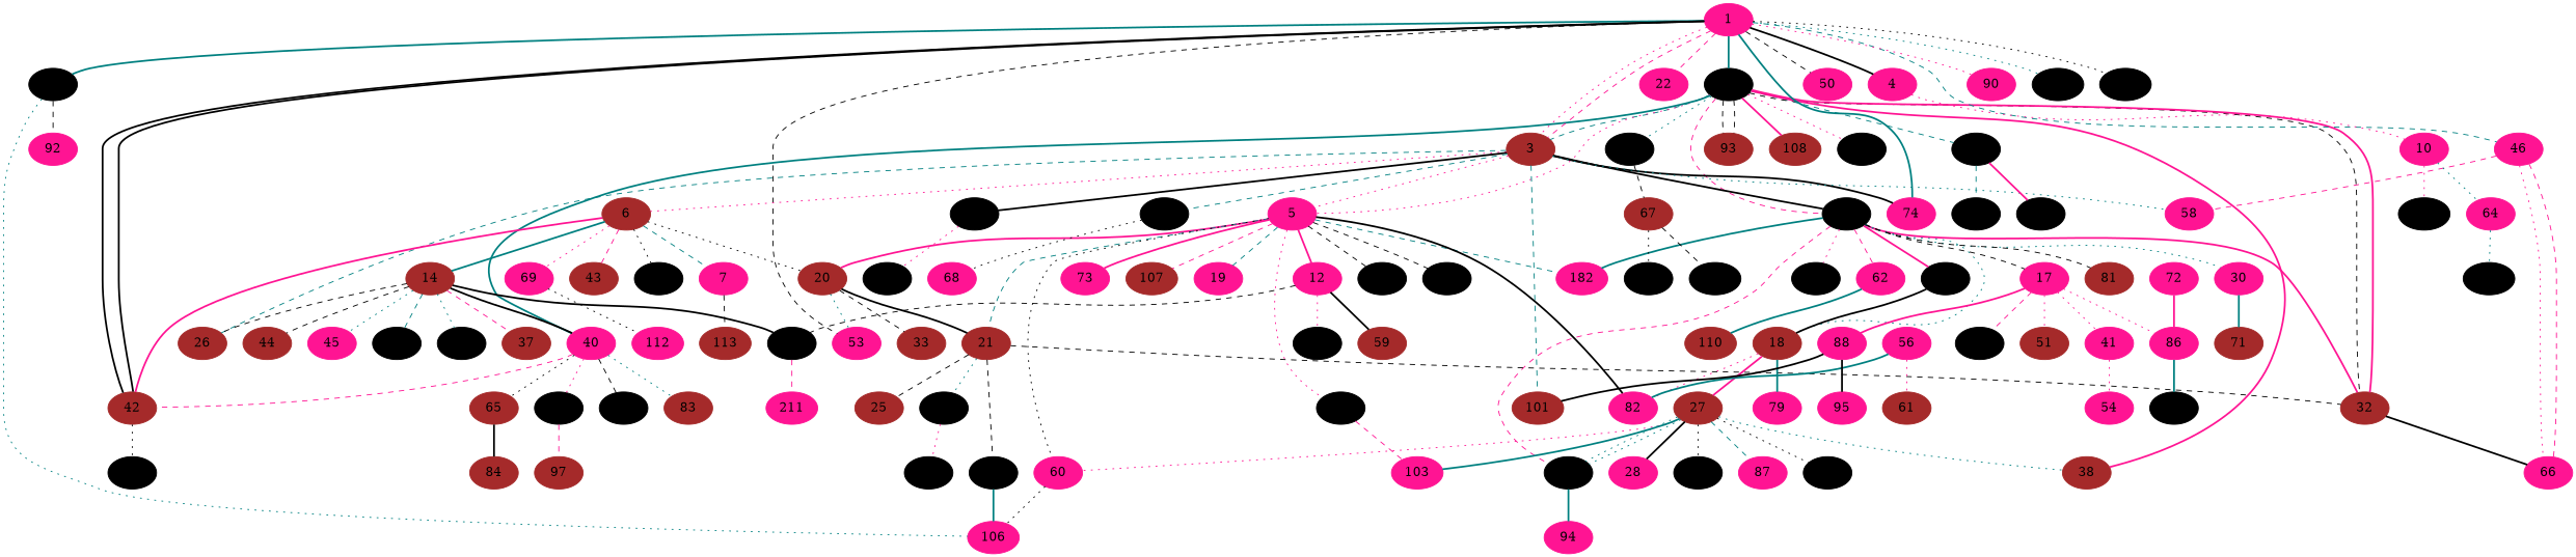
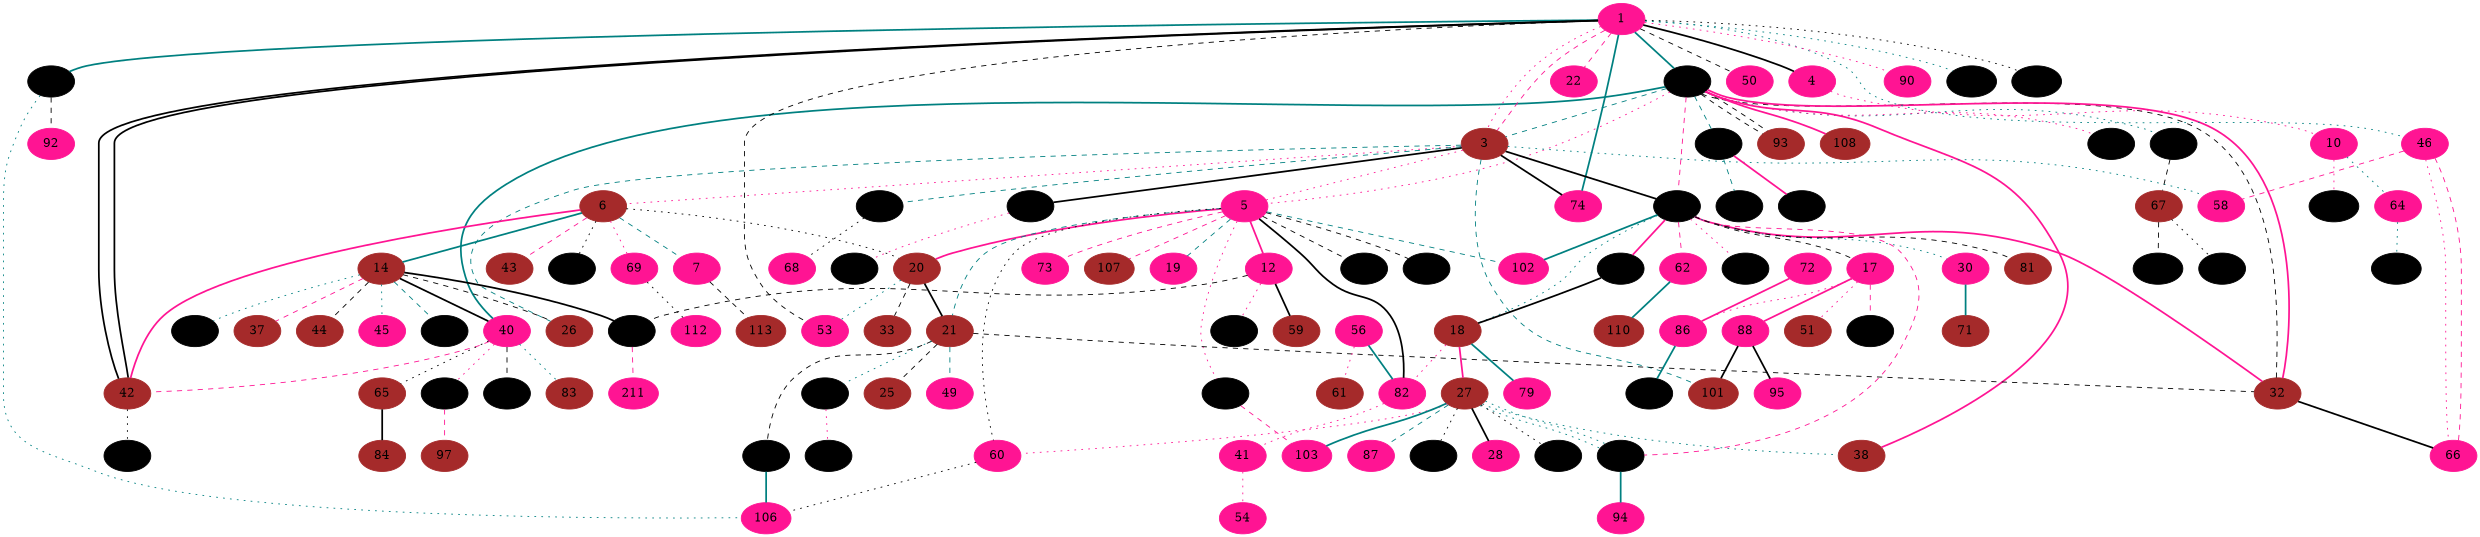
  graph {
    node [color=deeppink style=filled]
    edge [color=deeppink style=dotted]
    2 [color=black]
    1
    3 [color=brown]
    4
    15 [color=black]
    22
    42 [color=brown]
    46
    50
    53
    74
    90
    104 [color=black]
    105 [color=black]
    5
    8 [color=black]
    9 [color=black]
    24 [color=black]
    32 [color=brown]
    35 [color=black]
    38 [color=brown]
    40
    93 [color=brown]
    108 [color=brown]
    6 [color=brown]
    13 [color=black]
    26 [color=brown]
    39 [color=black]
    58
    101 [color=brown]
    10
    92
    106
    77 [color=black]
    66
    12
    19
    20 [color=brown]
    21 [color=brown]
    34 [color=black]
    55 [color=black]
    60
    70 [color=black]
    73
-   102 [label=182]
+   102
    107 [color=brown]
    82
    76 [color=black]
    99 [color=black]
    11 [color=black]
    17
    18 [color=brown]
    30
    52 [color=black]
    62
    78 [color=black]
    81 [color=brown]
    67 [color=brown]
    65 [color=brown]
    80 [color=black]
    83 [color=brown]
    96 [color=black]
    7
    14 [color=brown]
    43 [color=brown]
    63 [color=black]
    69
    29 [color=black]
    68
    64
    109 [color=black]
    16 [color=black]
    36 [color=black]
    59 [color=brown]
    33 [color=brown]
    23 [color=black]
    25 [color=brown]
    47 [color=black]
+   49
    56
    61 [color=brown]
    103
    113 [color=brown]
    37 [color=brown]
    44 [color=brown]
    45
    48 [color=black]
    91 [color=black]
    112
    31 [color=black]
    41
    51 [color=brown]
    88
    86
    27 [color=brown]
    79
    71 [color=brown]
    110 [color=brown]
    94
    100 [color=black]
    n101 [label=211]
    54
    72
    95
    28
    75 [color=black]
    87
    89 [color=black]
    57 [color=black]
    85 [color=black]
    114 [color=black]
    84 [color=brown]
    97 [color=brown]
    98 [color=black]
    2 -- 3 [color=teal style=dashed]
    2 -- 5
    2 -- 8 [color=teal style=dashed]
    2 -- 9 [style=dashed]
    2 -- 24 [color=teal]
    2 -- 32 [color=black style=dashed]
    2 -- 32 [style=bold]
    2 -- 35
    2 -- 38 [style=bold]
    2 -- 40 [color=teal style=bold]
    2 -- 93 [color=black style=dashed]
    2 -- 93 [color=black style=dashed]
    2 -- 108 [style=bold]
    1 -- 2 [color=teal style=bold]
    1 -- 3
    1 -- 3 [style=dashed]
    1 -- 4 [color=black style=bold]
    1 -- 15 [color=teal style=bold]
    1 -- 22 [style=dashed]
    1 -- 42 [color=black style=bold]
    1 -- 42 [color=black style=bold]
-   1 -- 46 [color=teal style=dashed]
+   1 -- 46 [color=teal]
    1 -- 50 [color=black style=dashed]
    1 -- 53 [color=black style=dashed]
    1 -- 74 [color=teal style=bold]
    1 -- 90
    1 -- 104 [color=teal]
    1 -- 105 [color=black]
    3 -- 74 [color=black style=bold]
    3 -- 5
    3 -- 9 [color=black style=bold]
    3 -- 6
    3 -- 13 [color=black style=bold]
    3 -- 26 [color=teal style=dashed]
    3 -- 39 [color=teal style=dashed]
    3 -- 58 [color=teal]
    3 -- 101 [color=teal style=dashed]
    4 -- 10
    15 -- 92 [color=black style=dashed]
    15 -- 106 [color=teal]
    42 -- 77 [color=black]
    46 -- 58 [style=dashed]
    46 -- 66
    46 -- 66 [style=dashed]
    5 -- 12 [style=bold]
    5 -- 19 [color=teal style=dashed]
    5 -- 20 [style=bold]
    5 -- 21 [color=teal style=dashed]
    5 -- 34 [color=black style=dashed]
    5 -- 55 [color=black style=dashed]
    5 -- 60 [color=black]
    5 -- 70
-   5 -- 73 [style=bold]
+   5 -- 73 [style=dashed]
    5 -- 102 [color=teal style=dashed]
    5 -- 107 [style=dashed]
    5 -- 82 [color=black style=bold]
    8 -- 76 [style=bold]
    8 -- 99 [color=teal style=dashed]
    9 -- 32 [style=bold]
    9 -- 102 [color=teal style=bold]
    9 -- 11 [style=bold]
    9 -- 17 [color=black style=dashed]
    9 -- 18 [color=teal]
    9 -- 30 [color=teal]
    9 -- 52
    9 -- 62 [style=dashed]
    9 -- 78 [style=dashed]
    9 -- 81 [color=black style=dashed]
    24 -- 67 [color=black style=dashed]
    32 -- 66 [color=black style=bold]
    40 -- 42 [style=dashed]
    40 -- 65 [color=black]
    40 -- 80 [color=black style=dashed]
    40 -- 83 [color=teal]
    40 -- 96
    6 -- 42 [style=bold]
    6 -- 20 [color=black]
    6 -- 7 [color=teal style=dashed]
    6 -- 14 [color=teal style=bold]
    6 -- 43 [style=dashed]
    6 -- 63 [color=black]
    6 -- 69
    13 -- 29
    39 -- 68 [color=black]
    10 -- 64 [color=teal]
    10 -- 109
    12 -- 16
    12 -- 36 [color=black style=dashed]
    12 -- 59 [color=black style=bold]
    20 -- 53 [color=teal]
    20 -- 21 [color=black style=bold]
    20 -- 33 [color=black style=dashed]
    21 -- 32 [color=black style=dashed]
    21 -- 23 [color=black style=dashed]
    21 -- 25 [color=black style=dashed]
    21 -- 47 [color=teal]
+   21 -- 49 [color=teal style=dashed]
    60 -- 106 [color=black]
    70 -- 103 [style=dashed]
    11 -- 18 [color=black style=bold]
    17 -- 31 [style=dashed]
-   17 -- 41
+   82 -- 41
    17 -- 51
    17 -- 88 [style=bold]
    17 -- 86
    18 -- 82
    18 -- 27 [style=bold]
    18 -- 79 [color=teal style=bold]
    30 -- 71 [color=teal style=bold]
    62 -- 110 [color=teal style=bold]
    78 -- 94 [color=teal style=bold]
    67 -- 85 [color=black]
    67 -- 114 [color=black style=dashed]
    65 -- 84 [color=black style=bold]
    96 -- 97 [style=dashed]
    7 -- 113 [color=black style=dashed]
    14 -- 40 [color=black style=bold]
    14 -- 26 [color=black style=dashed]
    14 -- 36 [color=black style=bold]
    14 -- 37 [style=dashed]
    14 -- 44 [color=black style=dashed]
    14 -- 45 [color=teal]
    14 -- 48 [color=teal style=dashed]
    14 -- 91 [color=teal]
    69 -- 112 [color=black]
    64 -- 100 [color=teal]
    36 -- n101 [style=dashed]
    23 -- 106 [color=teal style=bold]
    47 -- 57
    56 -- 82 [color=teal style=bold]
    56 -- 61
    41 -- 54
    88 -- 101 [color=black style=bold]
    88 -- 95 [color=black style=bold]
    86 -- 98 [color=teal style=bold]
    27 -- 38 [color=teal]
    27 -- 60
    27 -- 78 [color=teal]
    27 -- 78 [color=teal]
    27 -- 103 [color=teal style=bold]
    27 -- 28 [color=black style=bold]
    27 -- 75 [color=black]
    27 -- 87 [color=teal style=dashed]
    27 -- 89 [color=black]
    72 -- 86 [style=bold]
  }
